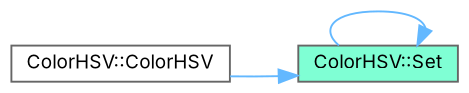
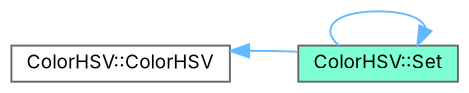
  digraph {
    rankdir=LR
    fontname=Inter
    node [fontname=Inter fontsize=10 shape=box style=filled]
    edge [color=steelblue1 fontname=Inter fontsize=10 labelfontname=Helvetica labelfontsize=10 style=solid]
    n1 [color=gray40 fillcolor=white fontcolor=black height=0.2 label="ColorHSV::ColorHSV" width=0.4]
    n2 [color=grey40 fillcolor=aquamarine height=0.2 label="ColorHSV::Set" width=0.4]
-   n1 -> n2
+   n2 -> n1
    n2 -> n2
  }
